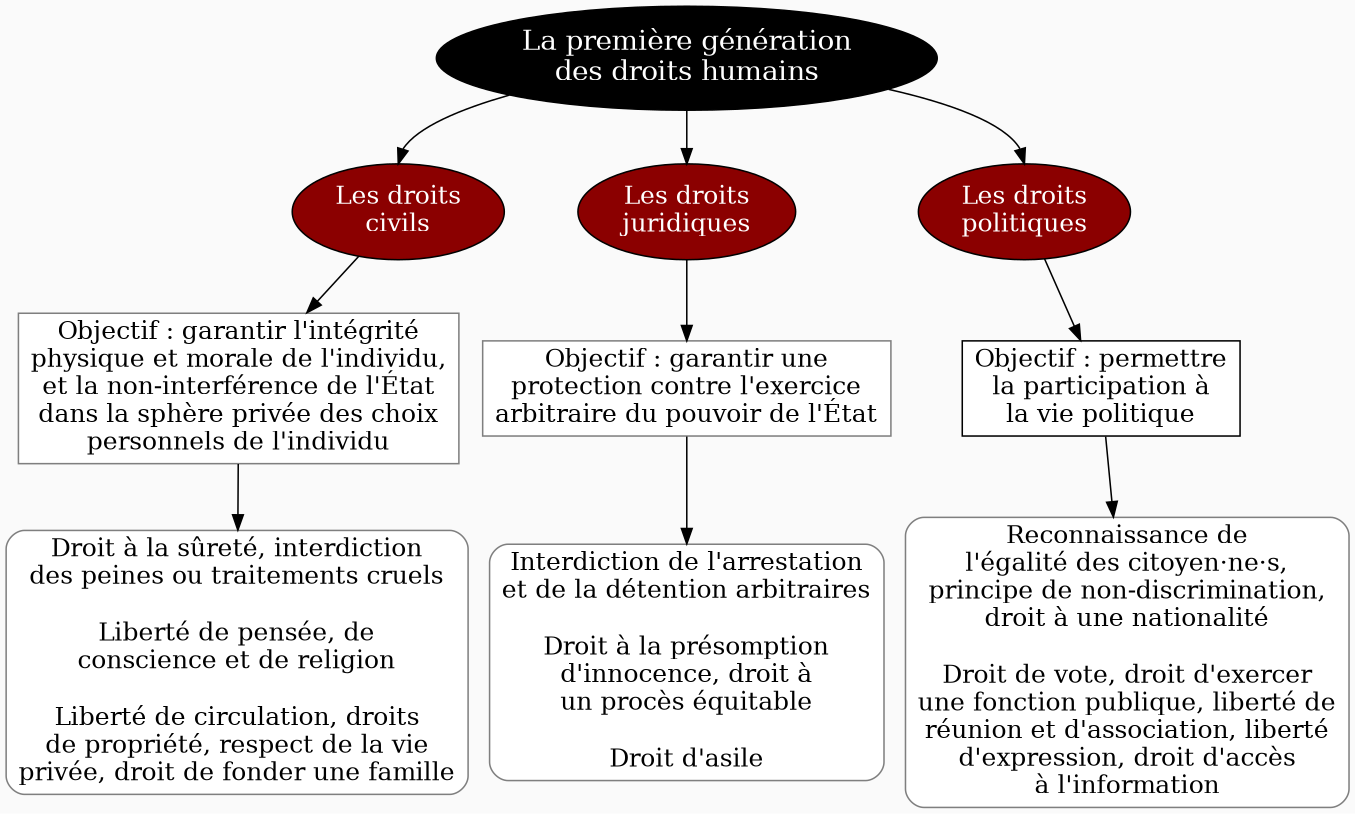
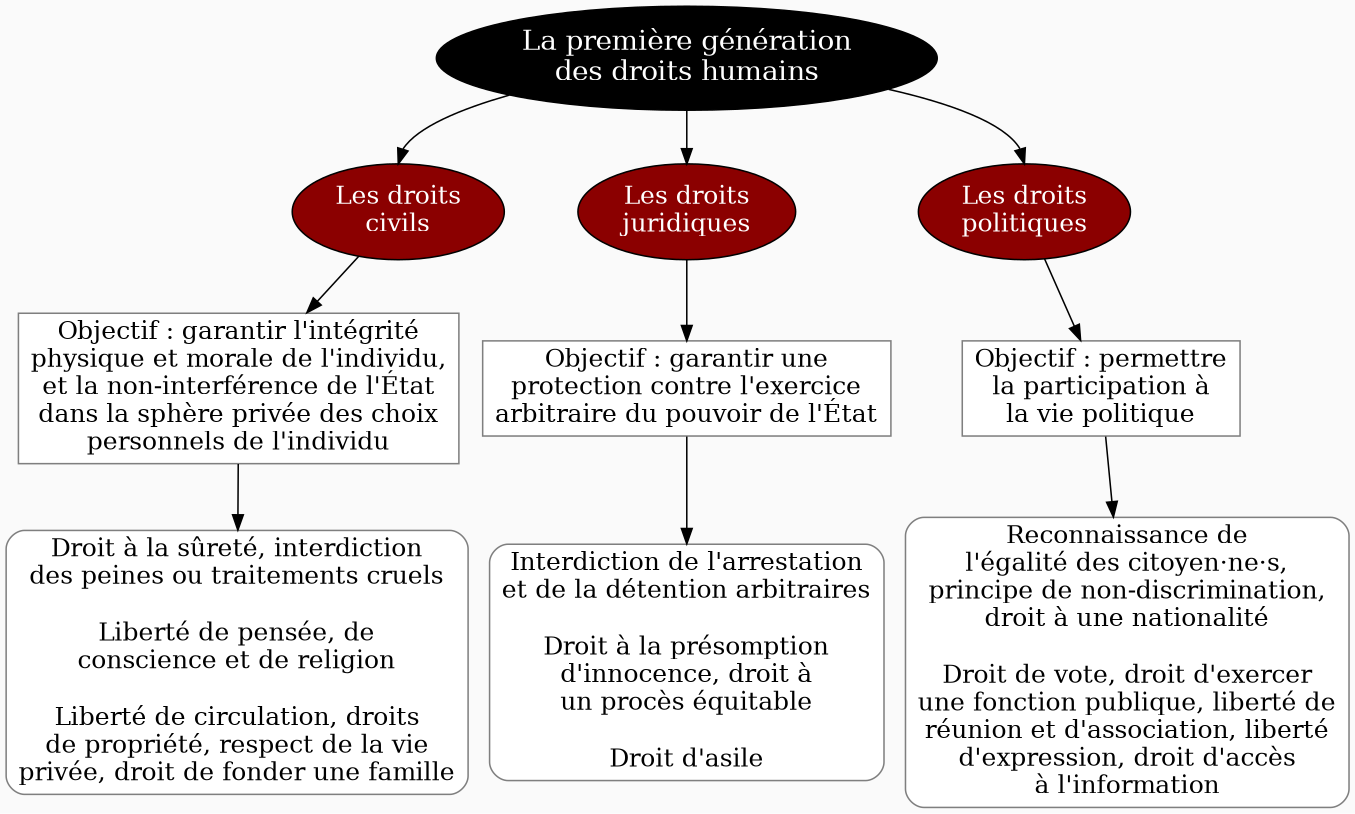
  digraph {
    bgcolor=grey98
    nodesep=0.2
    ranksep=0.1
    splines=true
    style=filled
    node [fillcolor=white fontcolor=black fontsize=16 style=filled color=grey50 shape=box]
    edge [minlen=4]
    n1 [fillcolor=12 fontcolor=white fontsize=18 label="La première génération\ndes droits humains" color="" shape=""]
    n2 [fillcolor=red4 fontcolor=white label="Les droits\ncivils" color="" shape=""]
    n3 [fillcolor=red4 fontcolor=white label="Les droits\njuridiques" color="" shape=""]
    n4 [fillcolor=red4 fontcolor=white label="Les droits\npolitiques" color="" shape=""]
    n5 [label="Objectif : garantir l'intégrité\nphysique et morale de l'individu,\net la non-interférence de l'État\ndans la sphère privée des choix\npersonnels de l'individu"]
    n6 [label="Objectif : garantir une\nprotection contre l'exercice\narbitraire du pouvoir de l'État"]
-   n7 [color=black label="Objectif : permettre\nla participation à\nla vie politique"]
+   n7 [label="Objectif : permettre\nla participation à\nla vie politique"]
    n8 [label="Droit à la sûreté, interdiction\ndes peines ou traitements cruels\n\nLiberté de pensée, de\nconscience et de religion\n\nLiberté de circulation, droits\nde propriété, respect de la vie\nprivée, droit de fonder une famille" style="filled,rounded"]
    n9 [label="Interdiction de l'arrestation\net de la détention arbitraires\n\nDroit à la présomption\nd'innocence, droit à\nun procès équitable\n\nDroit d'asile" style="filled,rounded"]
    n10 [label="Reconnaissance de\nl'égalité des citoyen·ne·s,\nprincipe de non-discrimination,\ndroit à une nationalité\n\nDroit de vote, droit d'exercer\nune fonction publique, liberté de\nréunion et d'association, liberté\nd'expression, droit d'accès\nà l'information" style="filled,rounded"]
    n1 -> n2 [headport=n]
    n1 -> n3 [headport=n]
    n1 -> n4 [headport=n]
    n2 -> n5
    n3 -> n6
    n4 -> n7
    n5 -> n8
    n6 -> n9
    n7 -> n10
  }
